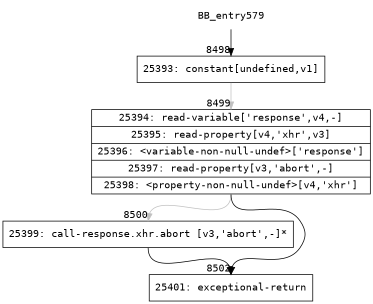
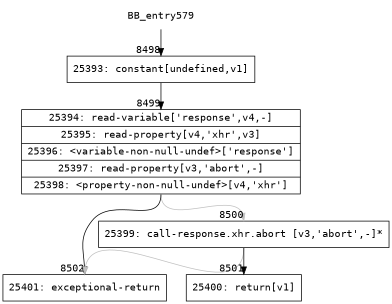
  digraph {
    fontname="DejaVu Sans Mono"
    rankdir=TD
    node [fontname="DejaVu Sans Mono" shape=record]
    edge [fontname="DejaVu Sans Mono" headport=n tailport=s]
    n1 [label=BB_entry579 shape=none]
    n2 [label="{25393: constant[undefined,v1]}"]
    n3 [label="{25394: read-variable['response',v4,-]|25395: read-property[v4,'xhr',v3]|25396: \<variable-non-null-undef\>['response']|25397: read-property[v3,'abort',-]|25398: \<property-non-null-undef\>[v4,'xhr']}"]
    n4 [label="{25399: call-response.xhr.abort [v3,'abort',-]*}"]
    n5 [label="{25401: exceptional-return}"]
+   n6 [label="{25400: return[v1]}"]
    n1 -> n2 [headlabel="    8498"]
-   n2 -> n3 [headlabel="      8499" color=gray]
+   n2 -> n3 [headlabel="      8499"]
    n3 -> n4 [color=gray headlabel="      8500"]
    n3 -> n5 [color=black headlabel="      8502"]
-   n4 -> n5 [color=black]
+   n4 -> n5 [color=gray]
+   n4 -> n6 [headlabel="      8501"]
  }
